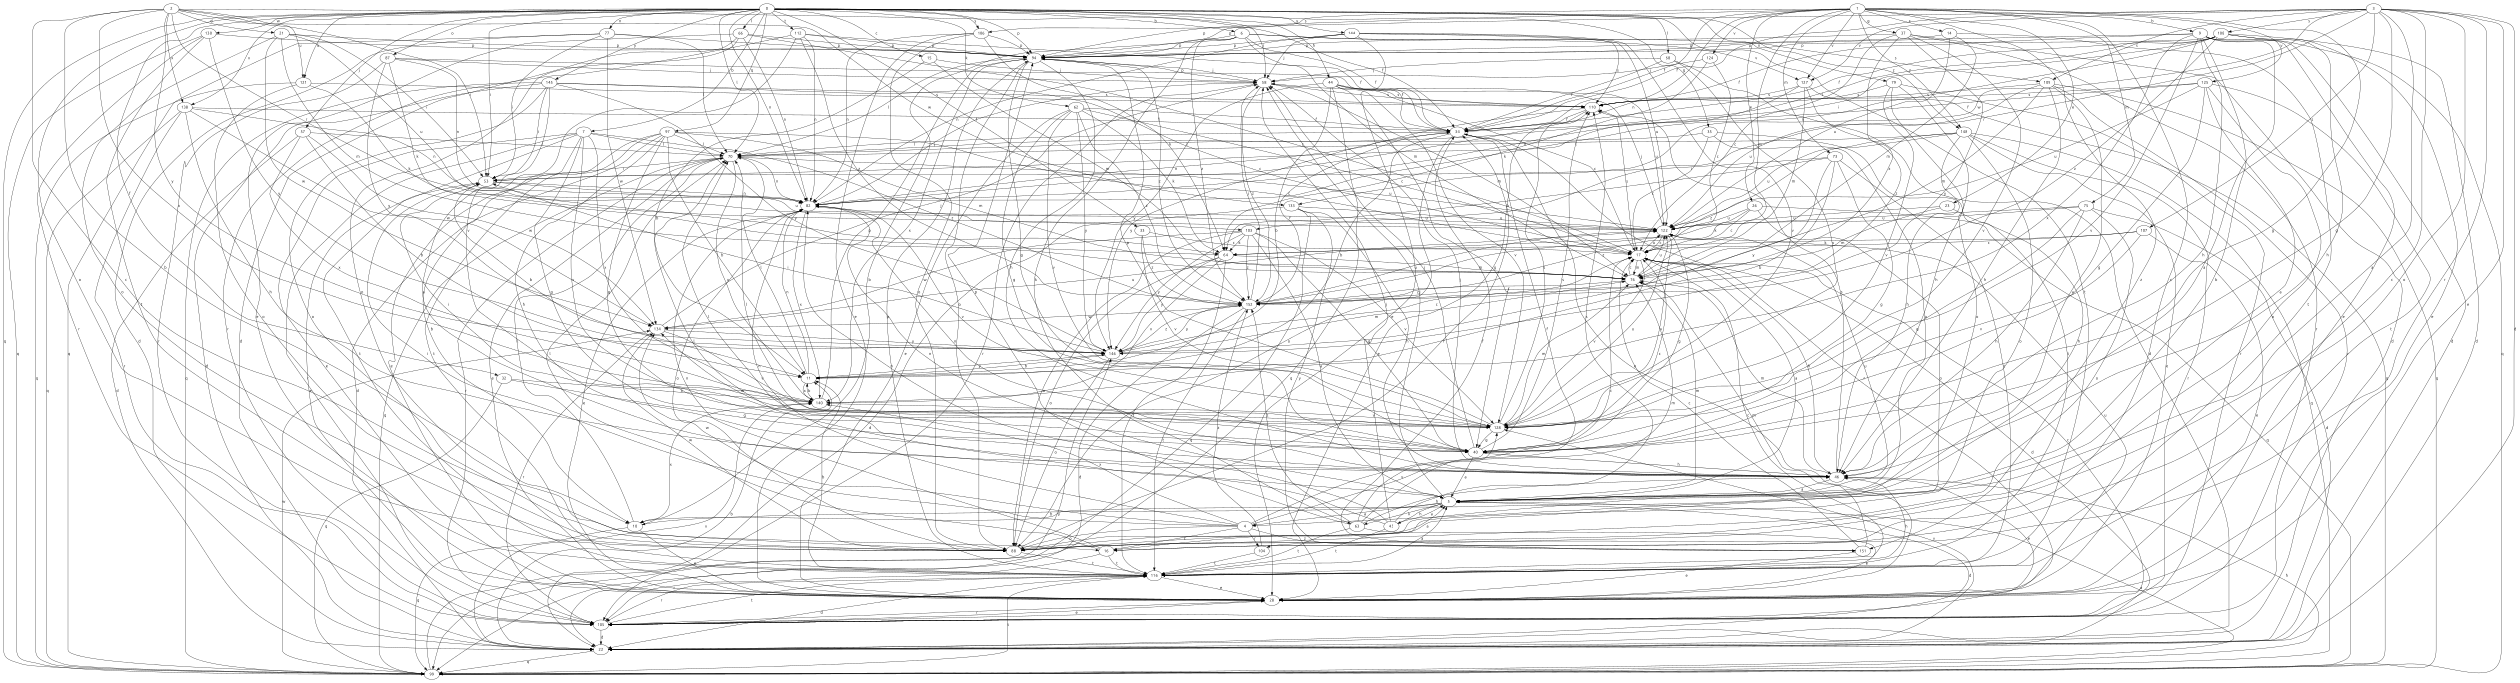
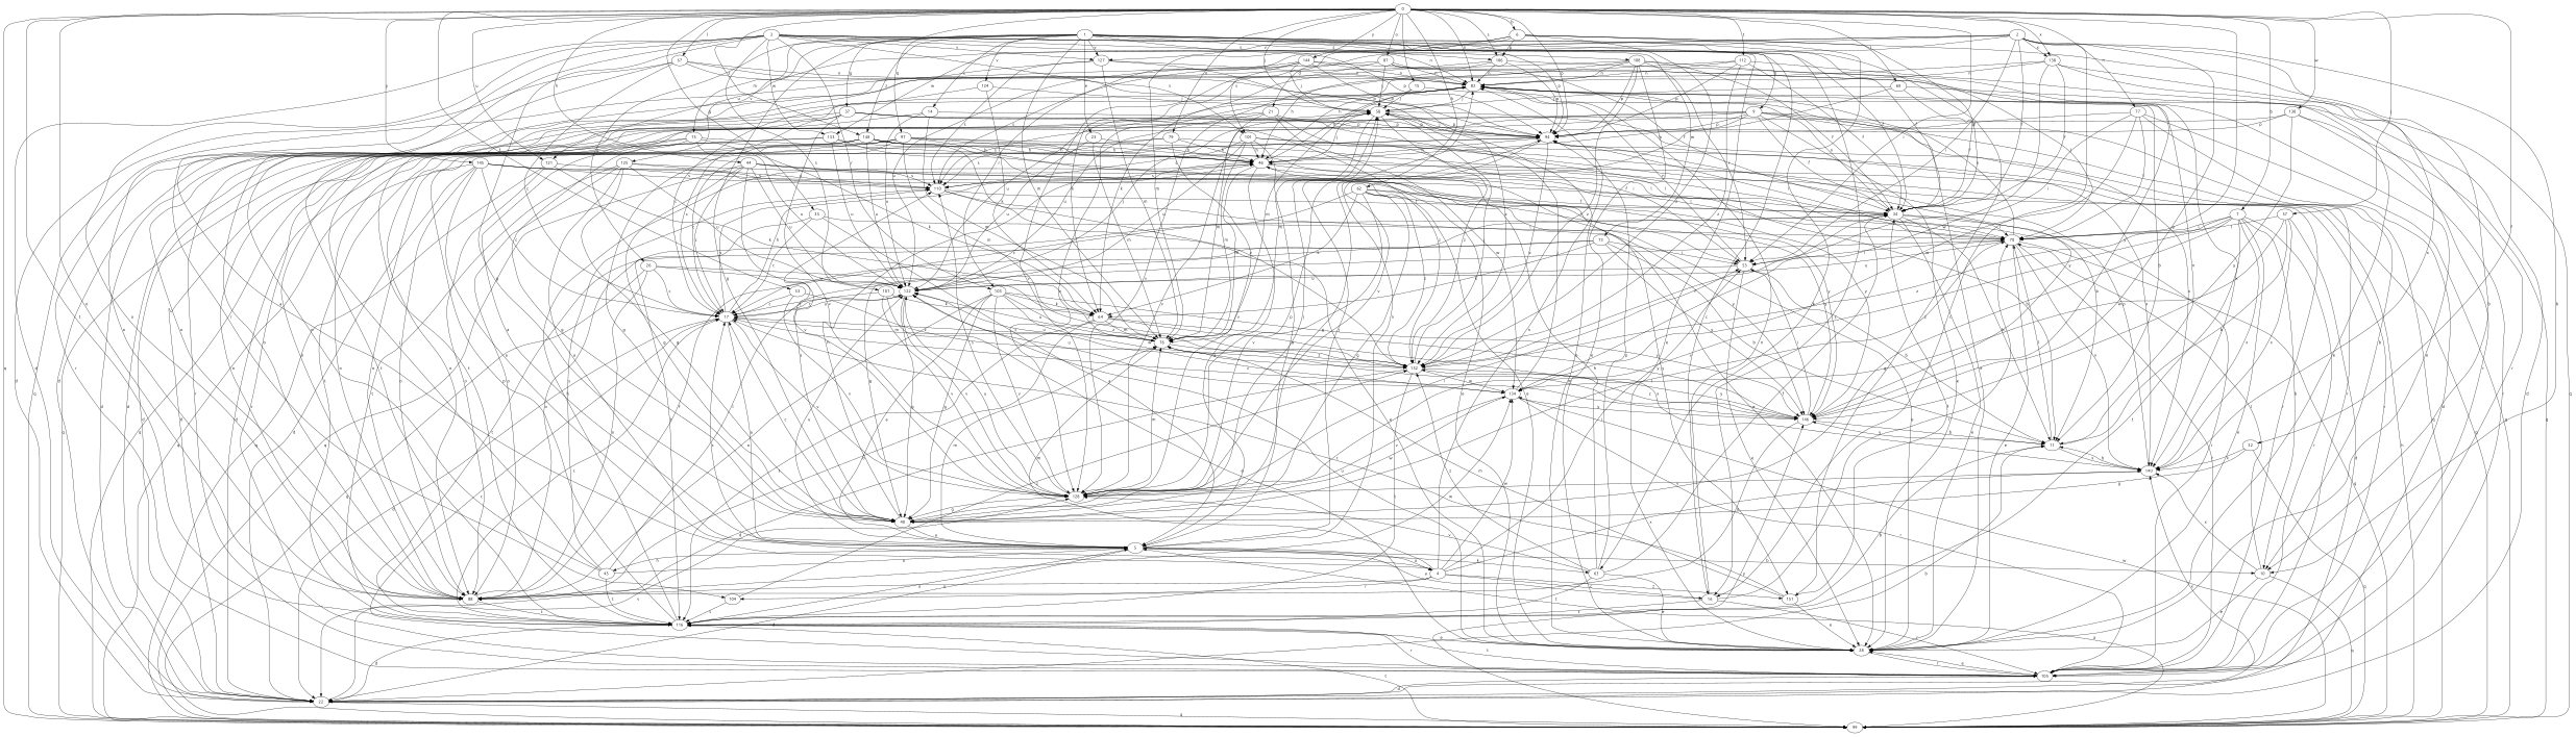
  strict digraph {
    fontname=Ubuntu
    node [fontname=Ubuntu]
    edge [fontname=Ubuntu]
    0
    6
    7
    n4 [label=15]
    32
    33
    35
    44
    53
    57
    58
    62
-   66
+   66 [label=67]
    68
    70
    77
    79
    82
    87
    88
    94
    97
    99
    106
    112
    116
    121
    130
    138
    144
    145
    148
    34
    76
    127
    10
    109
    63
    152
    40
    140
    28
    105
    128
    11
    17
    5
    146
    122
    110
    22
    134
    64
    46
    1
    9
    14
    16
    23
    26
    37
    73
    75
    124
    125
    151
    2
    21
    103
    133
    3
    4
    104
    107
    108
    45
    0 -> 6 [label=b]
    0 -> 7 [label=b]
    0 -> n4 [label=c]
    0 -> 32 [label=f]
    0 -> 33 [label=f]
    0 -> 35 [label=g]
    0 -> 44 [label=h]
    0 -> 53 [label=i]
    0 -> 57 [label=j]
    0 -> 58 [label=j]
    0 -> 62 [label=k]
    0 -> 66 [label=l]
    0 -> 68 [label=l]
    0 -> 70 [label=l]
    0 -> 77 [label=n]
    0 -> 79 [label=n]
    0 -> 82 [label=n]
    0 -> 87 [label=o]
    0 -> 88 [label=o]
    0 -> 94 [label=p]
    0 -> 97 [label=q]
    0 -> 99 [label=q]
    0 -> 106 [label=s]
    0 -> 112 [label=t]
    0 -> 116 [label=t]
    0 -> 121 [label=u]
    0 -> 130 [label=w]
    0 -> 138 [label=x]
    0 -> 144 [label=y]
    0 -> 145 [label=y]
    0 -> 148 [label=z]
-   6 -> 94 [label=p]
+   6 -> 106 [label=p]
    6 -> 34 [label=f]
    6 -> 76 [label=m]
    6 -> 127 [label=v]
    6 -> 10 [label=b]
    6 -> 109 [label=s]
    6 -> 63 [label=k]
    6 -> 152 [label=z]
    7 -> 70 [label=l]
    7 -> 116 [label=t]
    7 -> 10 [label=b]
    7 -> 152 [label=z]
    7 -> 40 [label=g]
    7 -> 140 [label=x]
    7 -> 28 [label=e]
    7 -> 105 [label=r]
    7 -> 128 [label=v]
    n4 -> 58 [label=j]
    n4 -> 76 [label=m]
    n4 -> 11 [label=b]
    32 -> 99 [label=q]
    32 -> 40 [label=g]
    32 -> 140 [label=x]
    33 -> 152 [label=z]
    33 -> 128 [label=v]
    33 -> 17 [label=c]
    35 -> 70 [label=l]
    35 -> 116 [label=t]
    35 -> 17 [label=c]
    35 -> 5 [label=a]
    44 -> 99 [label=q]
    44 -> 40 [label=g]
    44 -> 128 [label=v]
    44 -> 11 [label=b]
    44 -> 17 [label=c]
    44 -> 146 [label=y]
    44 -> 122 [label=u]
    44 -> 110 [label=s]
    53 -> 82 [label=n]
    53 -> 28 [label=e]
    53 -> 11 [label=b]
    53 -> 122 [label=u]
    57 -> 70 [label=l]
    57 -> 140 [label=x]
    57 -> 11 [label=b]
    57 -> 22 [label=d]
    57 -> 134 [label=w]
    58 -> 94 [label=p]
    58 -> 76 [label=m]
    58 -> 152 [label=z]
    58 -> 105 [label=r]
    58 -> 110 [label=s]
    62 -> 34 [label=f]
    62 -> 152 [label=z]
    62 -> 40 [label=g]
    62 -> 28 [label=e]
    62 -> 128 [label=v]
    62 -> 17 [label=c]
    62 -> 146 [label=y]
    62 -> 64 [label=k]
    66 -> 82 [label=n]
    66 -> 88 [label=o]
    66 -> 94 [label=p]
    66 -> 28 [label=e]
    66 -> 17 [label=c]
    66 -> 22 [label=d]
    68 -> 58 [label=j]
    68 -> 34 [label=f]
    68 -> 128 [label=v]
    68 -> 22 [label=d]
    70 -> 53 [label=i]
    70 -> 82 [label=n]
    70 -> 99 [label=q]
    70 -> 140 [label=x]
    70 -> 28 [label=e]
    70 -> 105 [label=r]
    70 -> 122 [label=u]
    77 -> 53 [label=i]
    77 -> 70 [label=l]
    77 -> 94 [label=p]
    77 -> 99 [label=q]
    77 -> 22 [label=d]
    77 -> 134 [label=w]
    79 -> 88 [label=o]
    79 -> 105 [label=r]
    79 -> 128 [label=v]
    79 -> 110 [label=s]
    79 -> 46 [label=h]
    82 -> 58 [label=j]
    82 -> 88 [label=o]
    82 -> 140 [label=x]
    82 -> 28 [label=e]
    82 -> 128 [label=v]
    82 -> 122 [label=u]
    87 -> 58 [label=j]
    87 -> 82 [label=n]
    87 -> 34 [label=f]
    87 -> 105 [label=r]
    87 -> 146 [label=y]
    87 -> 64 [label=k]
    88 -> 116 [label=t]
    88 -> 34 [label=f]
    88 -> 134 [label=w]
    94 -> 58 [label=j]
    94 -> 70 [label=l]
    94 -> 88 [label=o]
    94 -> 152 [label=z]
    94 -> 40 [label=g]
    94 -> 140 [label=x]
    94 -> 46 [label=h]
    97 -> 70 [label=l]
    97 -> 116 [label=t]
    97 -> 76 [label=m]
    97 -> 40 [label=g]
    97 -> 28 [label=e]
    97 -> 11 [label=b]
    97 -> 17 [label=c]
    97 -> 22 [label=d]
    97 -> 46 [label=h]
    99 -> 116 [label=t]
    99 -> 5 [label=a]
    99 -> 146 [label=y]
    99 -> 134 [label=w]
    99 -> 46 [label=h]
    106 -> 82 [label=n]
    106 -> 88 [label=o]
    106 -> 94 [label=p]
    106 -> 28 [label=e]
    106 -> 64 [label=k]
    112 -> 82 [label=n]
    112 -> 94 [label=p]
    112 -> 34 [label=f]
    112 -> 152 [label=z]
    112 -> 105 [label=r]
    112 -> 128 [label=v]
    116 -> 94 [label=p]
    116 -> 28 [label=e]
    116 -> 105 [label=r]
    116 -> 11 [label=b]
    116 -> 17 [label=c]
    116 -> 5 [label=a]
    116 -> 22 [label=d]
    116 -> 46 [label=h]
    121 -> 88 [label=o]
    121 -> 99 [label=q]
    121 -> 110 [label=s]
    121 -> 64 [label=k]
    130 -> 94 [label=p]
    130 -> 99 [label=q]
    130 -> 116 [label=t]
    130 -> 105 [label=r]
    130 -> 146 [label=y]
    138 -> 82 [label=n]
    138 -> 99 [label=q]
    138 -> 34 [label=f]
    138 -> 105 [label=r]
    138 -> 134 [label=w]
    138 -> 46 [label=h]
    144 -> 58 [label=j]
    144 -> 82 [label=n]
    144 -> 94 [label=p]
    144 -> 28 [label=e]
    144 -> 128 [label=v]
    144 -> 122 [label=u]
    144 -> 110 [label=s]
    145 -> 53 [label=i]
    145 -> 88 [label=o]
    145 -> 99 [label=q]
    145 -> 17 [label=c]
    145 -> 5 [label=a]
    145 -> 146 [label=y]
    145 -> 110 [label=s]
    145 -> 22 [label=d]
    148 -> 70 [label=l]
    148 -> 88 [label=o]
    148 -> 99 [label=q]
    148 -> 152 [label=z]
    148 -> 28 [label=e]
    148 -> 105 [label=r]
    148 -> 122 [label=u]
    148 -> 46 [label=h]
    34 -> 70 [label=l]
    34 -> 82 [label=n]
    34 -> 88 [label=o]
    34 -> 28 [label=e]
    34 -> 105 [label=r]
    34 -> 11 [label=b]
    76 -> 152 [label=z]
    76 -> 17 [label=c]
    76 -> 122 [label=u]
    127 -> 82 [label=n]
    127 -> 99 [label=q]
    127 -> 76 [label=m]
    127 -> 152 [label=z]
    127 -> 110 [label=s]
    10 -> 70 [label=l]
    10 -> 99 [label=q]
    10 -> 140 [label=x]
    10 -> 28 [label=e]
    109 -> 99 [label=q]
    109 -> 76 [label=m]
    109 -> 105 [label=r]
    109 -> 5 [label=a]
    109 -> 122 [label=u]
    109 -> 110 [label=s]
    109 -> 46 [label=h]
    63 -> 94 [label=p]
    63 -> 116 [label=t]
    63 -> 34 [label=f]
    63 -> 152 [label=z]
    63 -> 28 [label=e]
    63 -> 128 [label=v]
    63 -> 46 [label=h]
    152 -> 58 [label=j]
    152 -> 116 [label=t]
    152 -> 34 [label=f]
    152 -> 146 [label=y]
    152 -> 122 [label=u]
    152 -> 22 [label=d]
    152 -> 134 [label=w]
    40 -> 58 [label=j]
    40 -> 70 [label=l]
    40 -> 17 [label=c]
    40 -> 5 [label=a]
    40 -> 110 [label=s]
    40 -> 134 [label=w]
    40 -> 46 [label=h]
    140 -> 94 [label=p]
    140 -> 128 [label=v]
    140 -> 11 [label=b]
    28 -> 105 [label=r]
    28 -> 122 [label=u]
    105 -> 116 [label=t]
    105 -> 28 [label=e]
    105 -> 17 [label=c]
    105 -> 22 [label=d]
    128 -> 53 [label=i]
    128 -> 94 [label=p]
    128 -> 76 [label=m]
    128 -> 40 [label=g]
    128 -> 122 [label=u]
    128 -> 110 [label=s]
    11 -> 70 [label=l]
    11 -> 82 [label=n]
    11 -> 140 [label=x]
    11 -> 146 [label=y]
    17 -> 76 [label=m]
    17 -> 128 [label=v]
    17 -> 5 [label=a]
    17 -> 122 [label=u]
    17 -> 110 [label=s]
    17 -> 22 [label=d]
    17 -> 46 [label=h]
    5 -> 58 [label=j]
    5 -> 82 [label=n]
    5 -> 76 [label=m]
    5 -> 10 [label=b]
    5 -> 63 [label=k]
    5 -> 122 [label=u]
    5 -> 22 [label=d]
    5 -> 4 [label=a]
    5 -> 45 [label=h]
    146 -> 53 [label=i]
    146 -> 88 [label=o]
    146 -> 76 [label=m]
    146 -> 152 [label=z]
    146 -> 11 [label=b]
    146 -> 17 [label=c]
    122 -> 58 [label=j]
    122 -> 40 [label=g]
    122 -> 128 [label=v]
    122 -> 17 [label=c]
    110 -> 34 [label=f]
    110 -> 28 [label=e]
    110 -> 146 [label=y]
    22 -> 99 [label=q]
    22 -> 140 [label=x]
    22 -> 128 [label=v]
    22 -> 11 [label=b]
    134 -> 58 [label=j]
    134 -> 105 [label=r]
    134 -> 128 [label=v]
    134 -> 146 [label=y]
    134 -> 122 [label=u]
    64 -> 88 [label=o]
    64 -> 116 [label=t]
    64 -> 76 [label=m]
    64 -> 140 [label=x]
    64 -> 146 [label=y]
    46 -> 58 [label=j]
    46 -> 70 [label=l]
    46 -> 82 [label=n]
    46 -> 76 [label=m]
    46 -> 28 [label=e]
    46 -> 5 [label=a]
    46 -> 110 [label=s]
    1 -> 82 [label=n]
    1 -> 94 [label=p]
    1 -> 106 [label=s]
    1 -> 148 [label=z]
    1 -> 34 [label=f]
    1 -> 76 [label=m]
    1 -> 127 [label=v]
    1 -> 40 [label=g]
    1 -> 9 [label=b]
    1 -> 14 [label=c]
    1 -> 16 [label=c]
    1 -> 23 [label=e]
    1 -> 26 [label=e]
    1 -> 37 [label=g]
    1 -> 73 [label=m]
    1 -> 75 [label=m]
    1 -> 124 [label=v]
    1 -> 125 [label=v]
    1 -> 151 [label=z]
    9 -> 94 [label=p]
    9 -> 99 [label=q]
    9 -> 34 [label=f]
    9 -> 10 [label=b]
    9 -> 140 [label=x]
    9 -> 28 [label=e]
    9 -> 128 [label=v]
    9 -> 5 [label=a]
    9 -> 22 [label=d]
    9 -> 46 [label=h]
    14 -> 94 [label=p]
    14 -> 116 [label=t]
    14 -> 76 [label=m]
    14 -> 122 [label=u]
    16 -> 70 [label=l]
    16 -> 82 [label=n]
    16 -> 116 [label=t]
    16 -> 105 [label=r]
    16 -> 5 [label=a]
    23 -> 76 [label=m]
    23 -> 122 [label=u]
    23 -> 46 [label=h]
    26 -> 88 [label=o]
    26 -> 99 [label=q]
    26 -> 152 [label=z]
    26 -> 17 [label=c]
    26 -> 122 [label=u]
    37 -> 94 [label=p]
    37 -> 152 [label=z]
    37 -> 105 [label=r]
    37 -> 128 [label=v]
    37 -> 17 [label=c]
    37 -> 146 [label=y]
    37 -> 22 [label=d]
    73 -> 53 [label=i]
    73 -> 116 [label=t]
    73 -> 40 [label=g]
    73 -> 11 [label=b]
    73 -> 146 [label=y]
    73 -> 64 [label=k]
    75 -> 88 [label=o]
    75 -> 40 [label=g]
    75 -> 122 [label=u]
    75 -> 22 [label=d]
    75 -> 64 [label=k]
    75 -> 46 [label=h]
    124 -> 58 [label=j]
    124 -> 17 [label=c]
    124 -> 64 [label=k]
    125 -> 88 [label=o]
    125 -> 116 [label=t]
    125 -> 34 [label=f]
    125 -> 40 [label=g]
    125 -> 5 [label=a]
    125 -> 122 [label=u]
    125 -> 110 [label=s]
    151 -> 34 [label=f]
    151 -> 76 [label=m]
    151 -> 28 [label=e]
    151 -> 17 [label=c]
    2 -> 53 [label=i]
    2 -> 121 [label=u]
    2 -> 138 [label=x]
    2 -> 34 [label=f]
    2 -> 10 [label=b]
    2 -> 140 [label=x]
    2 -> 146 [label=y]
    2 -> 16 [label=c]
    2 -> 21 [label=d]
    2 -> 103 [label=r]
    2 -> 133 [label=w]
    21 -> 53 [label=i]
    21 -> 88 [label=o]
    21 -> 94 [label=p]
    21 -> 76 [label=m]
    21 -> 122 [label=u]
    21 -> 134 [label=w]
    103 -> 88 [label=o]
    103 -> 152 [label=z]
    103 -> 40 [label=g]
    103 -> 128 [label=v]
    103 -> 5 [label=a]
    103 -> 146 [label=y]
    103 -> 134 [label=w]
    103 -> 64 [label=k]
    133 -> 99 [label=q]
    133 -> 122 [label=u]
    133 -> 22 [label=d]
    133 -> 46 [label=h]
    133 -> 151 [label=y]
    3 -> 88 [label=o]
    3 -> 94 [label=p]
    3 -> 34 [label=f]
    3 -> 127 [label=v]
    3 -> 109 [label=s]
    3 -> 40 [label=g]
    3 -> 28 [label=e]
    3 -> 22 [label=d]
    3 -> 16 [label=c]
    3 -> 103 [label=r]
    3 -> 133 [label=w]
    3 -> 4 [label=a]
    3 -> 104 [label=r]
    3 -> 107 [label=s]
    3 -> 108 [label=s]
    4 -> 53 [label=i]
    4 -> 82 [label=n]
    4 -> 88 [label=o]
    4 -> 76 [label=m]
    4 -> 140 [label=x]
    4 -> 17 [label=c]
    4 -> 134 [label=w]
    4 -> 16 [label=c]
    4 -> 151 [label=z]
    4 -> 104 [label=r]
    104 -> 116 [label=t]
    104 -> 152 [label=z]
    107 -> 28 [label=e]
    107 -> 128 [label=v]
    107 -> 17 [label=c]
    107 -> 64 [label=k]
    108 -> 53 [label=i]
    108 -> 70 [label=l]
    108 -> 82 [label=n]
    108 -> 94 [label=p]
    108 -> 34 [label=f]
    108 -> 152 [label=z]
    108 -> 28 [label=e]
    108 -> 22 [label=d]
    108 -> 46 [label=h]
    45 -> 58 [label=j]
    45 -> 70 [label=l]
    45 -> 82 [label=n]
    45 -> 116 [label=t]
    45 -> 5 [label=a]
    45 -> 110 [label=s]
  }
